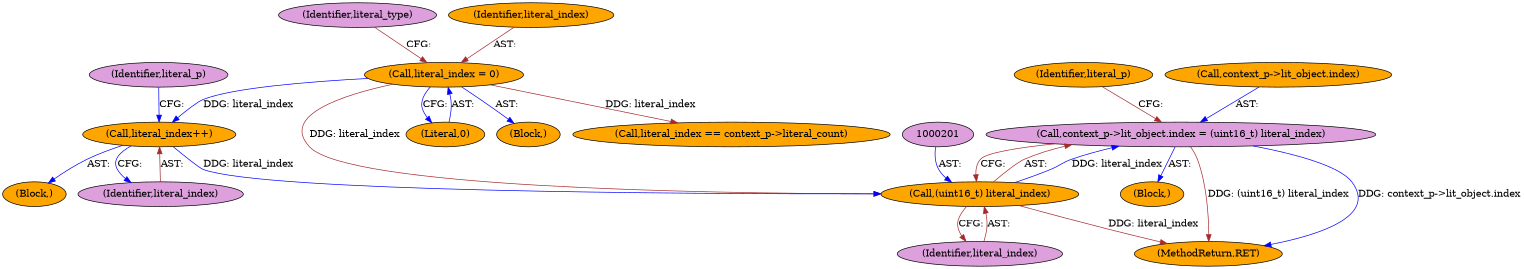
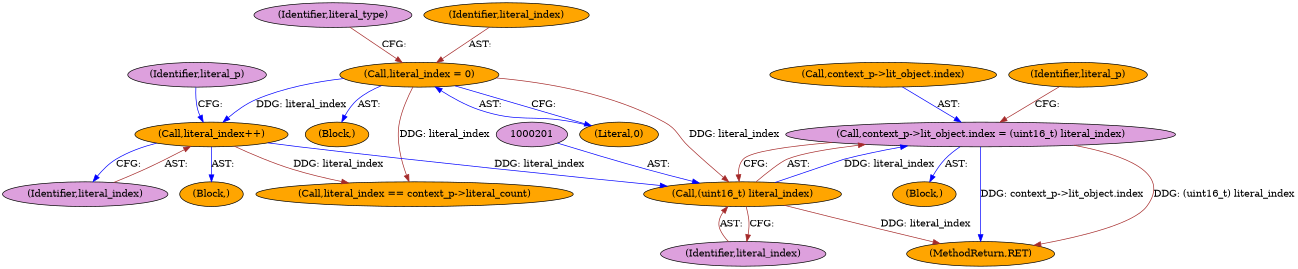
  digraph {
    fontname="DejaVu Serif"
    node [fillcolor=orange fontname="DejaVu Serif" style=filled]
    edge [color=brown fontname="DejaVu Serif"]
    n1 [fillcolor=plum label="(Call,context_p->lit_object.index = (uint16_t) literal_index)"]
    n2 [label="(Call,(uint16_t) literal_index)"]
    n3 [label="(Block,)"]
    n4 [label="(MethodReturn,RET)"]
    n5 [fillcolor=plum label="(Identifier,literal_index)"]
    n6 [label="(Call,literal_index = 0)"]
    n7 [label="(Call,literal_index++)"]
    n8 [label="(Literal,0)"]
    n9 [label="(Block,)"]
    n10 [label="(Call,literal_index == context_p->literal_count)"]
    n11 [label="(Block,)"]
    n12 [fillcolor=plum label="(Identifier,literal_index)"]
    n13 [fillcolor=plum label="(Identifier,literal_type)"]
    n14 [label="(Identifier,literal_index)"]
    n15 [label="(Identifier,literal_p)"]
    n16 [label="(Call,context_p->lit_object.index)"]
    n17 [fillcolor=plum label="(Identifier,literal_p)"]
    1000201 [fillcolor=plum]
    n1 -> n2 [label="CFG: "]
    n1 -> n3 [color=blue label="AST: "]
    n1 -> n4 [label="DDG: (uint16_t) literal_index"]
    n1 -> n4 [color=blue label="DDG: context_p->lit_object.index"]
    n2 -> n1 [label="AST: "]
    n2 -> n1 [color=blue label="DDG: literal_index"]
    n2 -> n4 [label="DDG: literal_index"]
    n2 -> n5 [label="CFG: "]
    n5 -> n2 [label="AST: "]
    n6 -> n2 [label="DDG: literal_index"]
    n6 -> n7 [color=blue label="DDG: literal_index"]
    n6 -> n8 [color=blue label="CFG: "]
    n6 -> n9 [color=blue label="AST: "]
    n6 -> n10 [label="DDG: literal_index"]
    n7 -> n2 [color=blue label="DDG: literal_index"]
+   n7 -> n10 [label="DDG: literal_index"]
    n7 -> n11 [color=blue label="AST: "]
    n7 -> n12 [color=blue label="CFG: "]
    n8 -> n6 [color=blue label="AST: "]
    n12 -> n7 [label="AST: "]
    n13 -> n6 [label="CFG: "]
    n14 -> n6 [label="AST: "]
    n15 -> n1 [label="CFG: "]
    n16 -> n1 [color=blue label="AST: "]
    n17 -> n7 [color=blue label="CFG: "]
    1000201 -> n2 [color=blue label="AST: "]
  }
